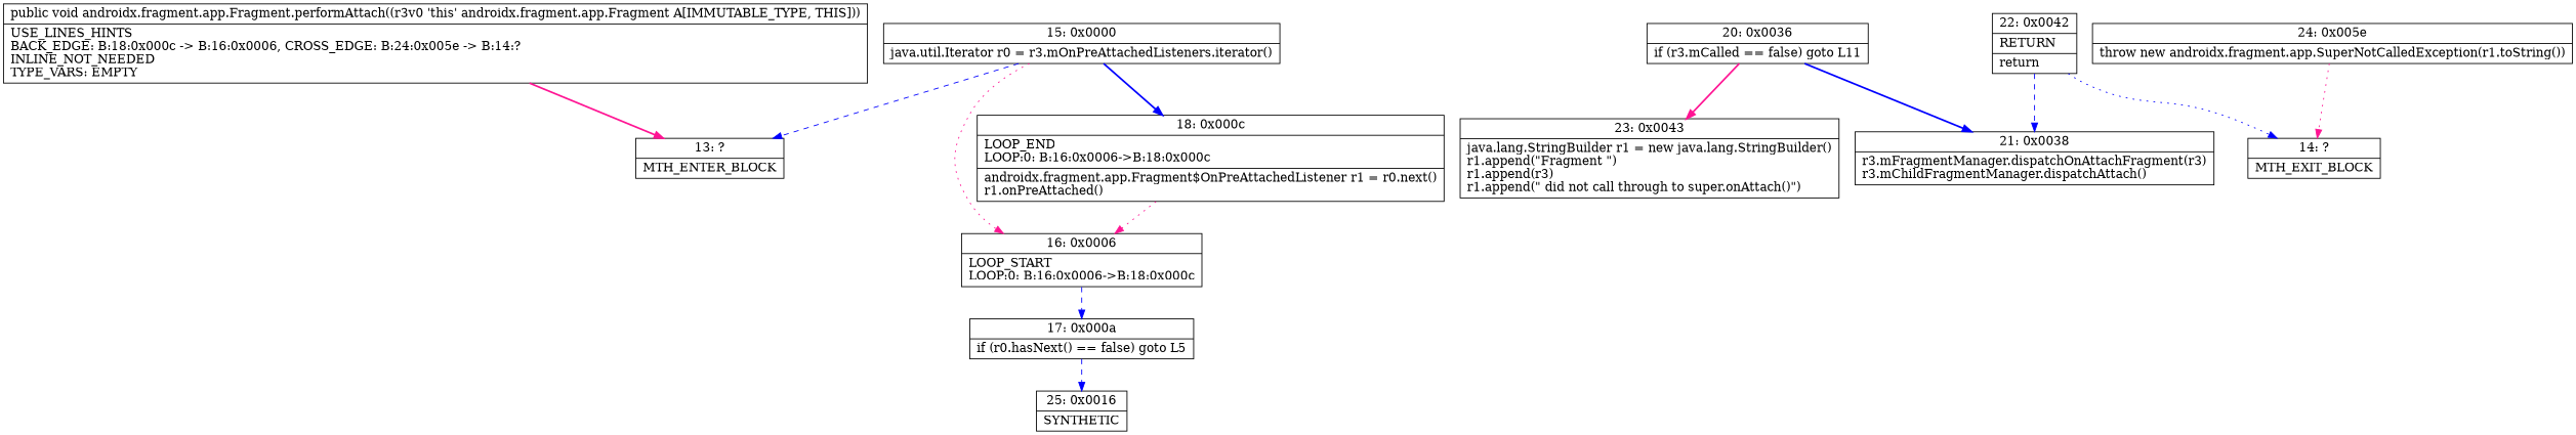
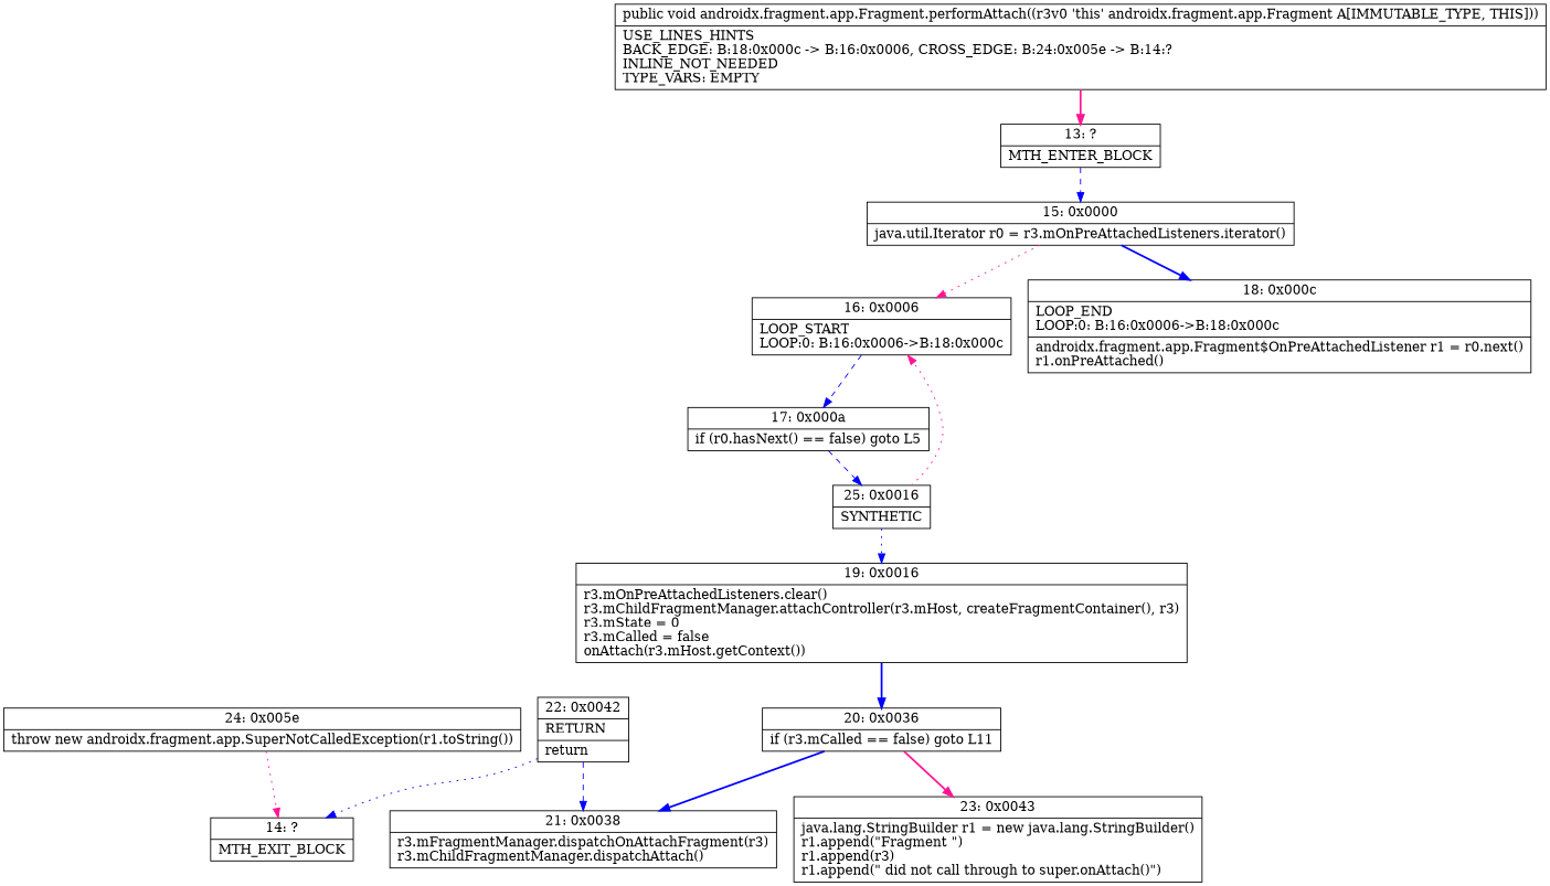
  digraph {
    node [shape=record]
    edge [color=blue style=dotted]
    n1 [label="{13\:\ ?|MTH_ENTER_BLOCK\l}"]
    n2 [label="{15\:\ 0x0000|java.util.Iterator r0 = r3.mOnPreAttachedListeners.iterator()\l}"]
    n3 [label="{16\:\ 0x0006|LOOP_START\lLOOP:0: B:16:0x0006\-\>B:18:0x000c\l}"]
    n4 [label="{18\:\ 0x000c|LOOP_END\lLOOP:0: B:16:0x0006\-\>B:18:0x000c\l|androidx.fragment.app.Fragment$OnPreAttachedListener r1 = r0.next()\lr1.onPreAttached()\l}"]
    n5 [label="{17\:\ 0x000a|if (r0.hasNext() == false) goto L5\l}"]
    n6 [label="{25\:\ 0x0016|SYNTHETIC\l}"]
+   n7 [label="{19\:\ 0x0016|r3.mOnPreAttachedListeners.clear()\lr3.mChildFragmentManager.attachController(r3.mHost, createFragmentContainer(), r3)\lr3.mState = 0\lr3.mCalled = false\lonAttach(r3.mHost.getContext())\l}"]
    n8 [label="{20\:\ 0x0036|if (r3.mCalled == false) goto L11\l}"]
    n9 [label="{21\:\ 0x0038|r3.mFragmentManager.dispatchOnAttachFragment(r3)\lr3.mChildFragmentManager.dispatchAttach()\l}"]
    n10 [label="{23\:\ 0x0043|java.lang.StringBuilder r1 = new java.lang.StringBuilder()\lr1.append(\"Fragment \")\lr1.append(r3)\lr1.append(\" did not call through to super.onAttach()\")\l}"]
    n11 [label="{22\:\ 0x0042|RETURN\l|return\l}"]
    n12 [label="{14\:\ ?|MTH_EXIT_BLOCK\l}"]
    n13 [label="{24\:\ 0x005e|throw new androidx.fragment.app.SuperNotCalledException(r1.toString())\l}"]
    n14 [label="{public void androidx.fragment.app.Fragment.performAttach((r3v0 'this' androidx.fragment.app.Fragment A[IMMUTABLE_TYPE, THIS]))  | USE_LINES_HINTS\lBACK_EDGE: B:18:0x000c \-\> B:16:0x0006, CROSS_EDGE: B:24:0x005e \-\> B:14:?\lINLINE_NOT_NEEDED\lTYPE_VARS: EMPTY\l}"]
-   n2 -> n1 [style=dashed]
+   n1 -> n2 [style=dashed]
    n2 -> n3 [color=deeppink]
    n2 -> n4 [style=bold]
    n3 -> n5 [style=dashed]
-   n4 -> n3 [color=deeppink]
+   n6 -> n3 [color=deeppink]
    n5 -> n6 [style=dashed]
+   n6 -> n7
+   n7 -> n8 [style=bold]
    n8 -> n9 [style=bold]
    n8 -> n10 [color=deeppink style=bold]
    n11 -> n9 [style=dashed]
    n11 -> n12
    n13 -> n12 [color=deeppink]
    n14 -> n1 [color=deeppink style=bold]
  }
